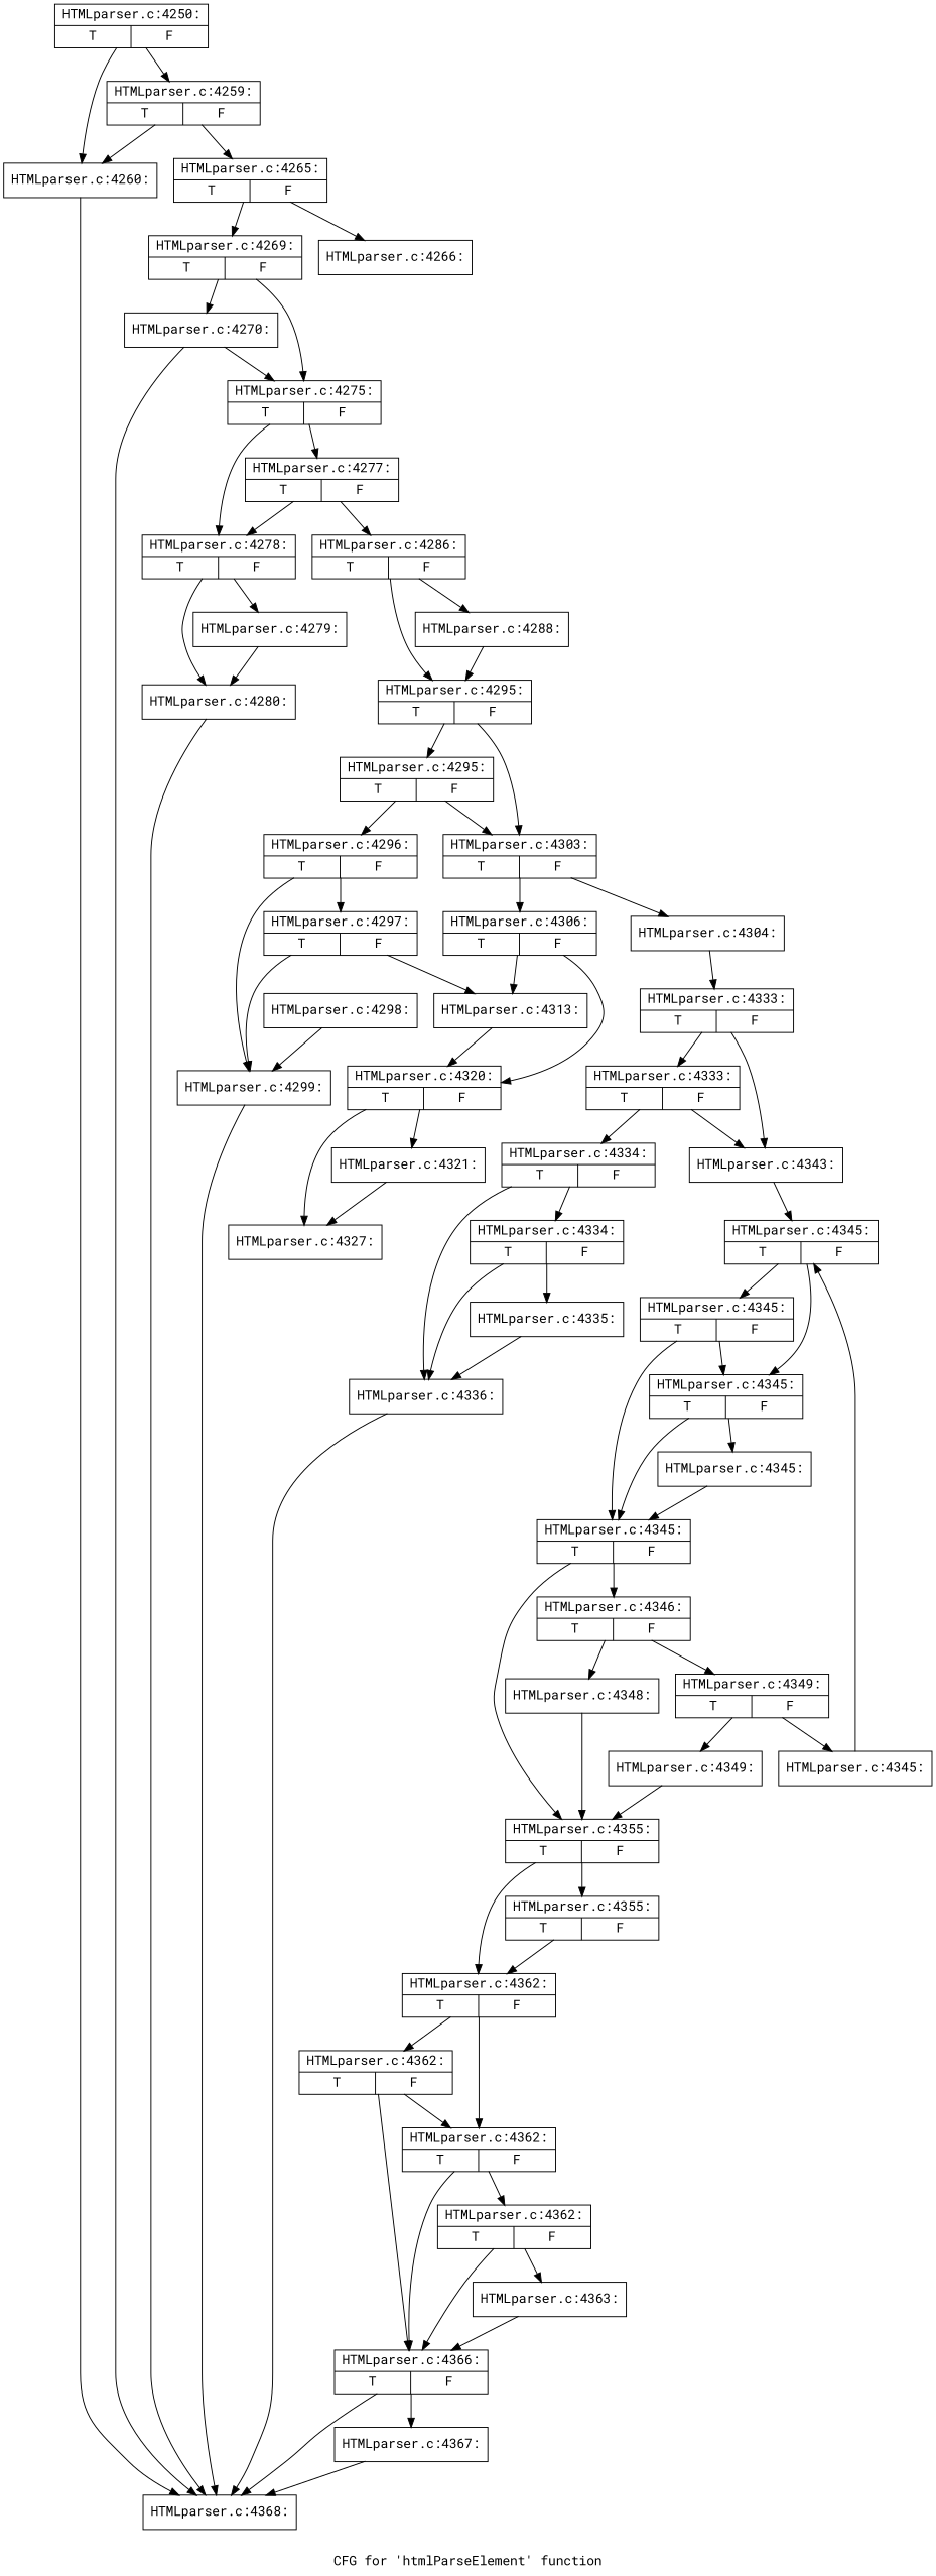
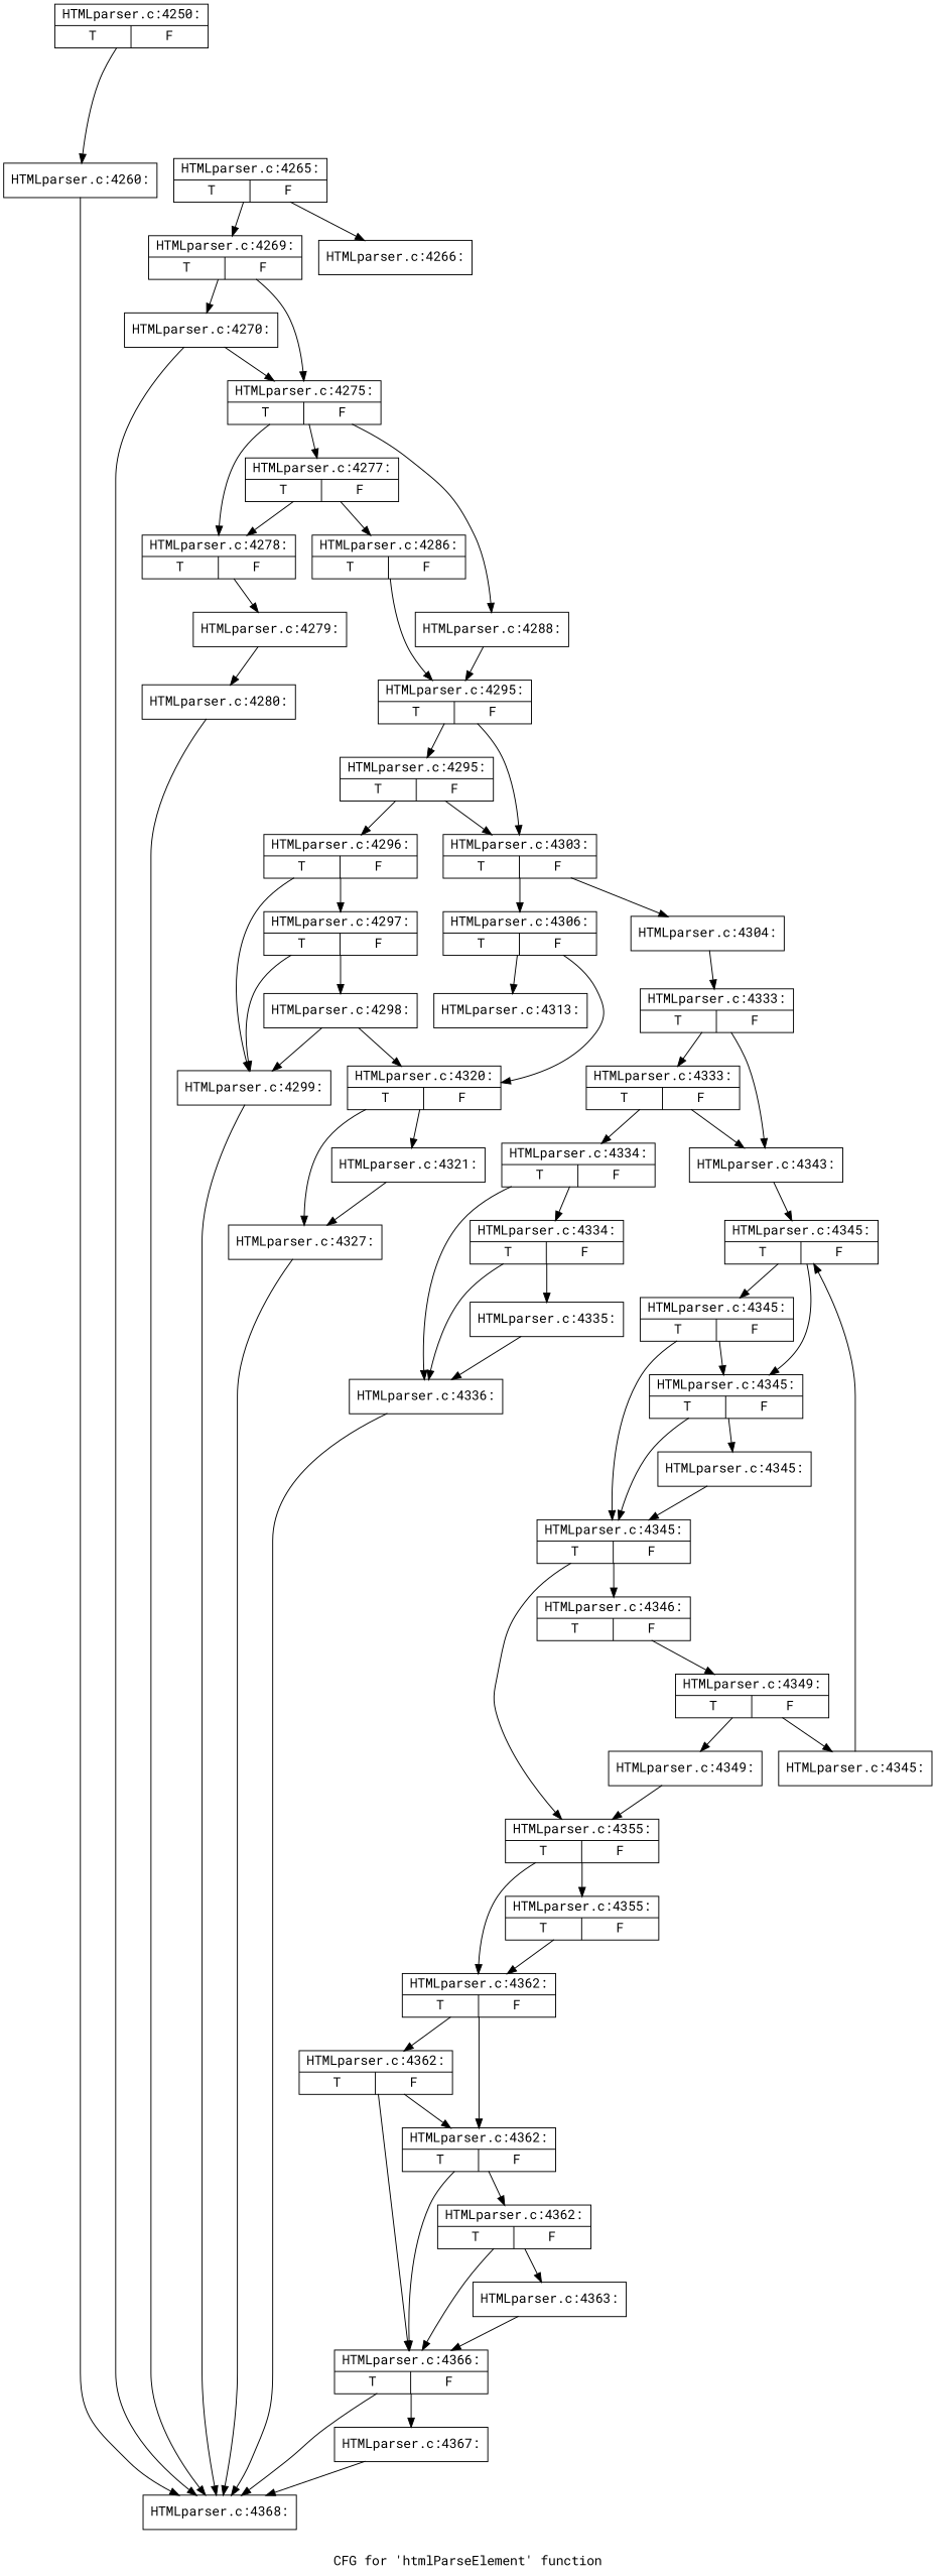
  digraph {
    fontname="Roboto Mono"
    label="CFG for 'htmlParseElement' function"
    node [fontname="Roboto Mono" shape=record]
    edge [fontname="Roboto Mono"]
    n1 [label="{HTMLparser.c:4250:|{<s0>T|<s1>F}}"]
    n2 [label="{HTMLparser.c:4260:}"]
-   n3 [label="{HTMLparser.c:4259:|{<s0>T|<s1>F}}"]
    n4 [label="{HTMLparser.c:4368:}"]
    n5 [label="{HTMLparser.c:4265:|{<s0>T|<s1>F}}"]
    n6 [label="{HTMLparser.c:4266:}"]
    n7 [label="{HTMLparser.c:4269:|{<s0>T|<s1>F}}"]
    n8 [label="{HTMLparser.c:4270:}"]
    n9 [label="{HTMLparser.c:4275:|{<s0>T|<s1>F}}"]
    n10 [label="{HTMLparser.c:4278:|{<s0>T|<s1>F}}"]
    n11 [label="{HTMLparser.c:4277:|{<s0>T|<s1>F}}"]
    n12 [label="{HTMLparser.c:4279:}"]
    n13 [label="{HTMLparser.c:4280:}"]
    n14 [label="{HTMLparser.c:4286:|{<s0>T|<s1>F}}"]
    n15 [label="{HTMLparser.c:4288:}"]
    n16 [label="{HTMLparser.c:4295:|{<s0>T|<s1>F}}"]
    n17 [label="{HTMLparser.c:4295:|{<s0>T|<s1>F}}"]
    n18 [label="{HTMLparser.c:4303:|{<s0>T|<s1>F}}"]
    n19 [label="{HTMLparser.c:4296:|{<s0>T|<s1>F}}"]
    n20 [label="{HTMLparser.c:4304:}"]
    n21 [label="{HTMLparser.c:4306:|{<s0>T|<s1>F}}"]
    n22 [label="{HTMLparser.c:4297:|{<s0>T|<s1>F}}"]
    n23 [label="{HTMLparser.c:4299:}"]
    n24 [label="{HTMLparser.c:4333:|{<s0>T|<s1>F}}"]
    n25 [label="{HTMLparser.c:4313:}"]
    n26 [label="{HTMLparser.c:4320:|{<s0>T|<s1>F}}"]
    n27 [label="{HTMLparser.c:4298:}"]
    n28 [label="{HTMLparser.c:4333:|{<s0>T|<s1>F}}"]
    n29 [label="{HTMLparser.c:4343:}"]
    n30 [label="{HTMLparser.c:4321:}"]
    n31 [label="{HTMLparser.c:4327:}"]
    n32 [label="{HTMLparser.c:4334:|{<s0>T|<s1>F}}"]
    n33 [label="{HTMLparser.c:4345:|{<s0>T|<s1>F}}"]
    n34 [label="{HTMLparser.c:4334:|{<s0>T|<s1>F}}"]
    n35 [label="{HTMLparser.c:4336:}"]
    n36 [label="{HTMLparser.c:4345:|{<s0>T|<s1>F}}"]
    n37 [label="{HTMLparser.c:4345:|{<s0>T|<s1>F}}"]
    n38 [label="{HTMLparser.c:4335:}"]
    n39 [label="{HTMLparser.c:4345:|{<s0>T|<s1>F}}"]
    n40 [label="{HTMLparser.c:4345:}"]
    n41 [label="{HTMLparser.c:4346:|{<s0>T|<s1>F}}"]
    n42 [label="{HTMLparser.c:4355:|{<s0>T|<s1>F}}"]
-   n43 [label="{HTMLparser.c:4348:}"]
    n44 [label="{HTMLparser.c:4349:|{<s0>T|<s1>F}}"]
    n45 [label="{HTMLparser.c:4355:|{<s0>T|<s1>F}}"]
    n46 [label="{HTMLparser.c:4362:|{<s0>T|<s1>F}}"]
    n47 [label="{HTMLparser.c:4349:}"]
    n48 [label="{HTMLparser.c:4345:}"]
    n49 [label="{HTMLparser.c:4362:|{<s0>T|<s1>F}}"]
    n50 [label="{HTMLparser.c:4362:|{<s0>T|<s1>F}}"]
    n51 [label="{HTMLparser.c:4366:|{<s0>T|<s1>F}}"]
    n52 [label="{HTMLparser.c:4362:|{<s0>T|<s1>F}}"]
    n53 [label="{HTMLparser.c:4367:}"]
    n54 [label="{HTMLparser.c:4363:}"]
    n1 -> n2
-   n1 -> n3
    n2 -> n4
-   n3 -> n2
-   n3 -> n5
    n5 -> n6
    n5 -> n7
    n7 -> n8
    n7 -> n9
    n8 -> n4
    n8 -> n9
    n9 -> n10
    n9 -> n11
    n10 -> n12
-   n10 -> n13
    n11 -> n10
    n11 -> n14
    n12 -> n13
    n13 -> n4
-   n14 -> n15
+   n9 -> n15
    n14 -> n16
    n15 -> n16
    n16 -> n17
    n16 -> n18
    n17 -> n18
    n17 -> n19
    n18 -> n20
    n18 -> n21
    n19 -> n22
    n19 -> n23
    n20 -> n24
    n21 -> n25
    n21 -> n26
    n22 -> n23
-   n22 -> n25
+   n22 -> n27
    n23 -> n4
    n24 -> n28
    n24 -> n29
-   n25 -> n26
+   n27 -> n26
    n26 -> n30
    n26 -> n31
    n27 -> n23
    n28 -> n29
    n28 -> n32
    n29 -> n33
    n30 -> n31
+   n31 -> n4
    n32 -> n34
    n32 -> n35
    n33 -> n36
    n33 -> n37
    n34 -> n35
    n34 -> n38
    n35 -> n4
    n36 -> n37
    n36 -> n39
    n37 -> n39
    n37 -> n40
    n38 -> n35
    n39 -> n41
    n39 -> n42
    n40 -> n39
-   n41 -> n43
    n41 -> n44
    n42 -> n45
    n42 -> n46
-   n43 -> n42
    n44 -> n47
    n44 -> n48
    n45 -> n46
    n46 -> n49
    n46 -> n50
    n47 -> n42
    n48 -> n33
    n49 -> n50
    n49 -> n51
    n50 -> n51
    n50 -> n52
    n51 -> n4
    n51 -> n53
    n52 -> n51
    n52 -> n54
    n53 -> n4
    n54 -> n51
  }
